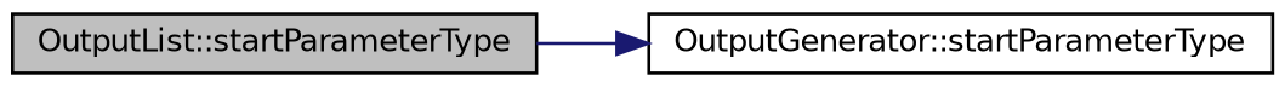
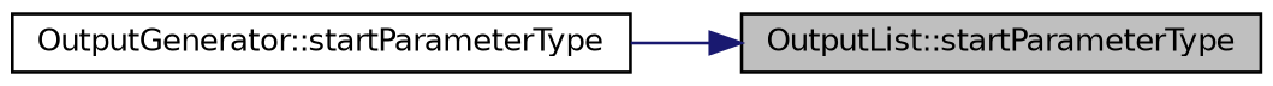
  digraph {
    rankdir=LR
    node [color=black fontname=Helvetica fontsize=10 shape=record style=filled]
    n1 [fillcolor=grey75 fontcolor=black height=0.2 label="OutputList::startParameterType" width=0.4]
    n2 [fillcolor=white height=0.2 label="OutputGenerator::startParameterType" width=0.4]
-   n1 -> n2 [color=midnightblue fontname=Helvetica fontsize=10 labelfontname=Helvetica labelfontsize=10 style=solid]
+   n2 -> n1 [color=midnightblue fontname=Helvetica fontsize=10 labelfontname=Helvetica labelfontsize=10 style=solid]
  }
